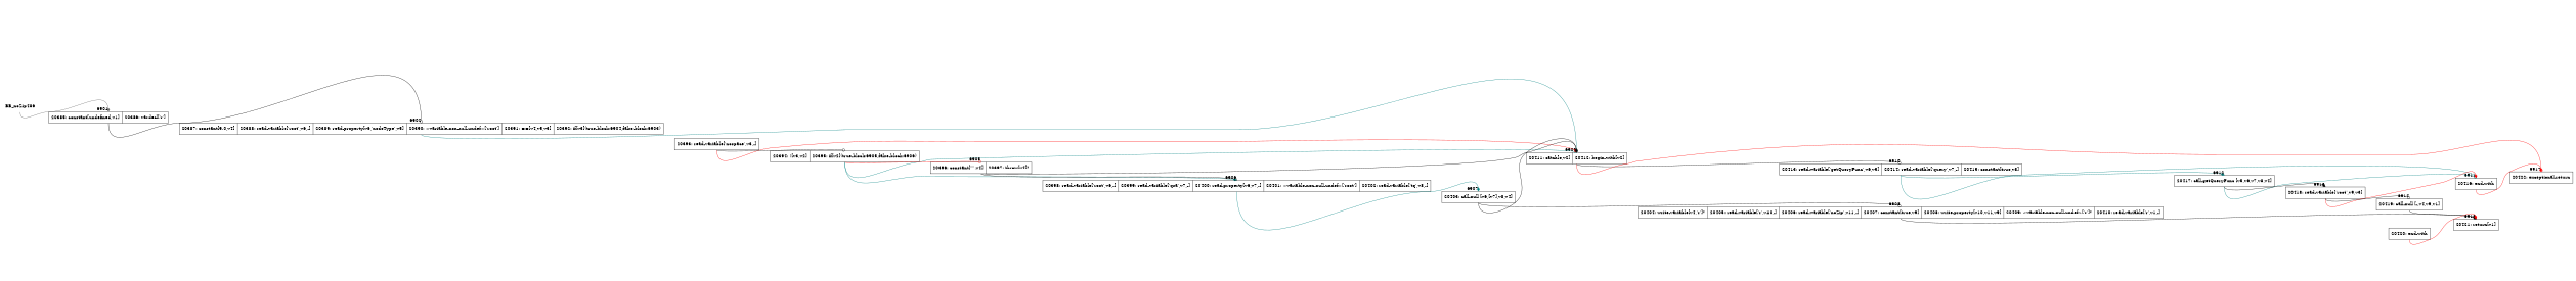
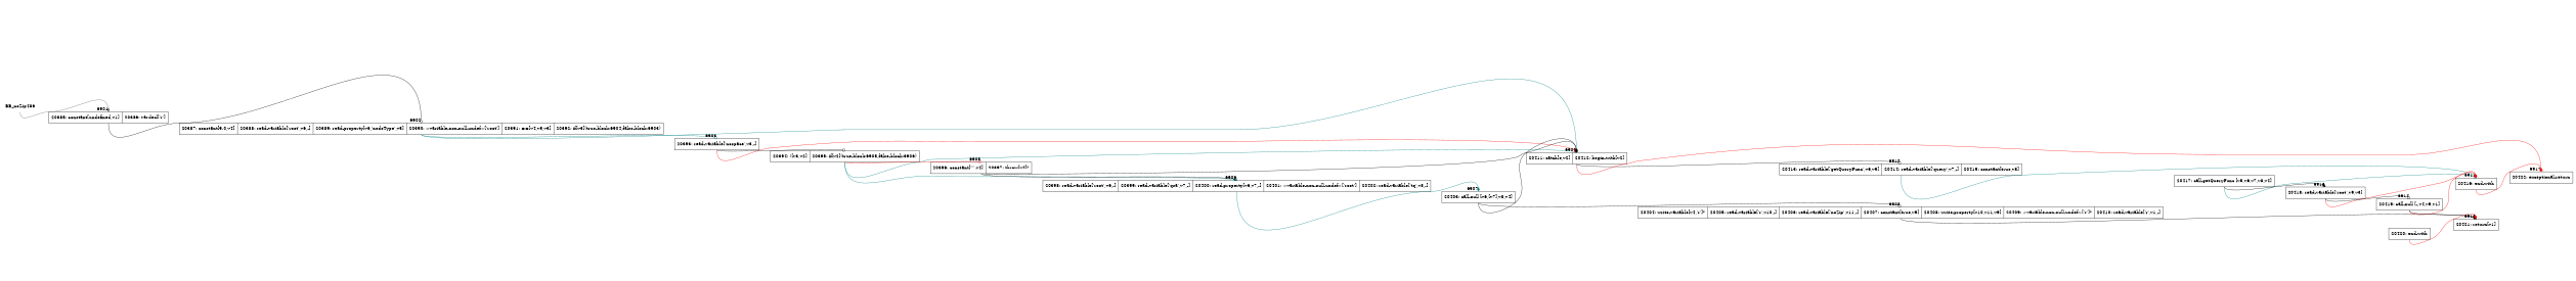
  digraph {
    rankdir=LR
    node [shape=record]
    edge [arrowhead=odot color=black headport=n tailport=s]
    n1 [label=BB_noZip486 shape=none]
    n2 [label="{20385: constant[undefined,v1]|20386: vardecl['r']}"]
    n3 [label="{20387: constant[9.0,v4]|20388: read-variable['root',v6,-]|20389: read-property[v6,'nodeType',v5]|20390: \<variable-non-null-undef\>['root']|20391: ==[v4,v5,v3]|20392: if[v3](true-block:6904,false-block:6903)}"]
    n4 [label="{20393: read-variable['nospace',v3,-]}"]
    n5 [label="{20411: catch[e,v2]|20412: begin-with[v2]}"]
    n6 [label="{20394: ![v3,v2]|20395: if[v2](true-block:6905,false-block:6906)}"]
    n7 [label="{20396: constant[\"\",v4]|20397: throw[v4]*}"]
    n8 [label="{20398: read-variable['root',v6,-]|20399: read-variable['qsa',v7,-]|20400: read-property[v6,v7,-]|20401: \<variable-non-null-undef\>['root']|20402: read-variable['tq',v8,-]}"]
    n9 [label="{20413: read-variable['getQueryFunc',v6,v5]|20414: read-variable['query',v7,-]|20415: constant[true,v8]}"]
    n10 [label="{20422: exceptional-return}"]
    n11 [label="{20403: call-null [v6,[v7],v8,v4]}"]
    n12 [label="{20417: call-getQueryFunc [v5,v6,v7,v8,v4]}"]
    n13 [label="{20416: end-with}"]
    n14 [label="{20404: write-variable[v4,'r']*|20405: read-variable['r',v10,-]|20406: read-variable['noZip',v11,-]|20407: constant[true,v9]|20408: write-property[v10,v11,v9]|20409: \<variable-non-null-undef\>['r']*|20410: read-variable['r',v1,-]}"]
    n15 [label="{20421: return[v1]}"]
    n16 [label="{20418: read-variable['root',v9,v3]}"]
    n17 [label="{20419: call-null [-,v4,v9,v1]}"]
    n18 [label="{20420: end-with}"]
    n1 -> n2 [arrowhead=diamond color=gray40 headlabel="    6901"]
    n2 -> n3 [headlabel="      6902"]
+   n3 -> n4 [color=teal headlabel="      6903"]
    n3 -> n5 [color=teal headlabel="      6909"]
    n4 -> n5 [arrowhead=diamond color=red]
    n4 -> n6
    n5 -> n9 [headlabel="      6910"]
    n5 -> n10 [color=red headlabel="      6917"]
    n6 -> n5 [color=teal]
    n6 -> n7 [color=red headlabel="      6905"]
    n6 -> n8 [arrowhead=diamond color=teal headlabel="      6906"]
    n7 -> n5
    n7 -> n8
    n8 -> n11 [arrowhead=diamond color=teal headlabel="      6907"]
-   n9 -> n12 [arrowhead=diamond color=teal headlabel="      6912"]
    n9 -> n13 [color=teal headlabel="      6911"]
    n11 -> n5 [arrowhead=diamond]
    n11 -> n14 [headlabel="      6908"]
    n12 -> n13 [color=teal]
    n12 -> n16 [arrowhead=diamond headlabel="      6913"]
    n13 -> n10 [arrowhead=diamond color=red]
    n14 -> n15 [headlabel="      6916"]
    n16 -> n13 [arrowhead=diamond color=red]
    n16 -> n17 [headlabel="      6914"]
+   n17 -> n13 [arrowhead=diamond color=red]
    n17 -> n15 [arrowhead=diamond]
    n18 -> n15 [arrowhead=diamond color=red]
  }
